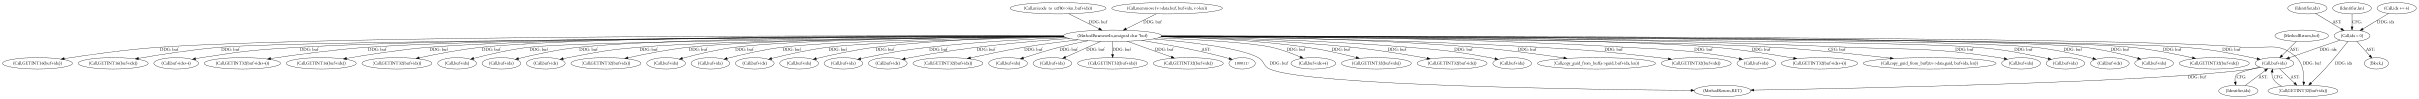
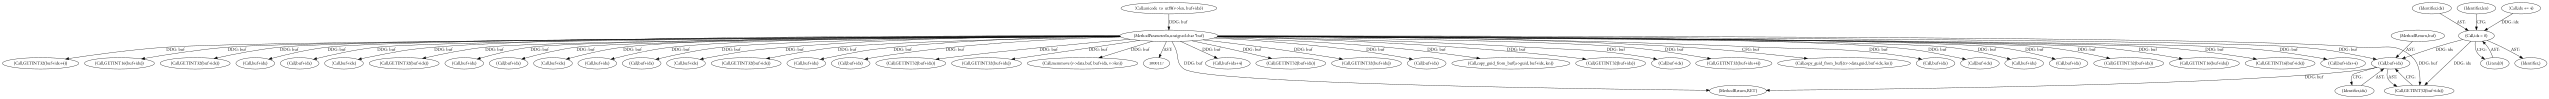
  digraph {
    fontname="EB Garamond"
    node [fontname="EB Garamond"]
    edge [fontname="EB Garamond"]
    n1 [label="(Call,buf+idx)"]
    n2 [label="(MethodReturn,RET)"]
    n3 [label="(Identifier,idx)"]
    n4 [label="(Call,GETINT32(buf+idx))"]
    n5 [label="(MethodParameterIn,unsigned char *buf)"]
    n6 [label="(Call,buf+idx+4)"]
    n7 [label="(Call,GETINT32(buf+idx))"]
    n8 [label="(Call,GETINT32(buf+idx))"]
    n9 [label="(Call,buf+idx)"]
    n10 [label="(Call,copy_guid_from_buf(a->guid, buf+idx, len))"]
    n11 [label="(Call,GETINT32(buf+idx))"]
    n12 [label="(Call,buf+idx)"]
    n13 [label="(Call,GETINT32(buf+idx+4))"]
    n14 [label="(Call,copy_guid_from_buf(&v->data.guid, buf+idx, len))"]
    n15 [label="(Call,buf+idx)"]
    n16 [label="(Call,buf+idx)"]
    n17 [label="(Call,buf+idx)"]
    n18 [label="(Call,buf+idx)"]
    n19 [label="(Call,GETINT32(buf+idx))"]
    n20 [label="(Call,GETINT16(buf+idx))"]
    n21 [label="(Call,GETINT16(buf+idx))"]
    n22 [label="(Call,buf+idx+4)"]
    n23 [label="(Call,GETINT32(buf+idx+4))"]
    n24 [label="(Call,GETINT16(buf+idx))"]
    n25 [label="(Call,GETINT32(buf+idx))"]
    n26 [label="(Call,buf+idx)"]
    n27 [label="(Call,buf+idx)"]
    n28 [label="(Call,buf+idx)"]
    n29 [label="(Call,GETINT32(buf+idx))"]
    n30 [label="(Call,buf+idx)"]
    n31 [label="(Call,buf+idx)"]
    n32 [label="(Call,buf+idx)"]
    n33 [label="(Call,buf+idx)"]
    n34 [label="(Call,buf+idx)"]
    n35 [label="(Call,buf+idx)"]
    n36 [label="(Call,GETINT32(buf+idx))"]
    n37 [label="(Call,buf+idx)"]
    n38 [label="(Call,buf+idx)"]
    n39 [label="(Call,GETINT32(buf+idx))"]
    n40 [label="(Call,GETINT32(buf+idx))"]
    n41 [label="(Call,memmove (v->data.buf, buf+idx, v->len))"]
    1000117
    n43 [label="(Call,unicode_to_utf8(v->len, buf+idx))"]
    n44 [label="(Call,idx = 0)"]
-   n46 [label="(Block,)"]
+   n45 [label="(Literal,0)"]
+   n46 [label="(Identifier,)"]
    n47 [label="(Call,idx += 4)"]
    n48 [label="(Identifier,idx)"]
    n49 [label="(Identifier,len)"]
    n50 [label="(MethodReturn,buf)"]
    n1 -> n2 [label="DDG: buf"]
    n1 -> n3 [label="CFG: "]
    n1 -> n4 [label="AST: "]
    n3 -> n1 [label="AST: "]
    n4 -> n1 [label="CFG: "]
    n5 -> n1 [label="DDG: buf"]
    n5 -> n2 [label="DDG: buf"]
    n5 -> n4 [label="DDG: buf"]
    n5 -> n6 [label="DDG: buf"]
    n5 -> n7 [label="DDG: buf"]
    n5 -> n8 [label="DDG: buf"]
    n5 -> n9 [label="DDG: buf"]
    n5 -> n10 [label="DDG: buf"]
    n5 -> n11 [label="DDG: buf"]
    n5 -> n12 [label="DDG: buf"]
    n5 -> n13 [label="DDG: buf"]
    n5 -> n14 [label="CFG: buf"]
    n5 -> n15 [label="DDG: buf"]
    n5 -> n16 [label="DDG: buf"]
    n5 -> n17 [label="DDG: buf"]
    n5 -> n18 [label="DDG: buf"]
    n5 -> n19 [label="DDG: buf"]
    n5 -> n20 [label="DDG: buf"]
    n5 -> n21 [label="DDG: buf"]
    n5 -> n22 [label="DDG: buf"]
    n5 -> n23 [label="DDG: buf"]
    n5 -> n24 [label="DDG: buf"]
    n5 -> n25 [label="DDG: buf"]
    n5 -> n26 [label="DDG: buf"]
    n5 -> n27 [label="DDG: buf"]
    n5 -> n28 [label="DDG: buf"]
    n5 -> n29 [label="DDG: buf"]
    n5 -> n30 [label="DDG: buf"]
    n5 -> n31 [label="DDG: buf"]
    n5 -> n32 [label="DDG: buf"]
    n5 -> n33 [label="DDG: buf"]
    n5 -> n34 [label="DDG: buf"]
    n5 -> n35 [label="DDG: buf"]
    n5 -> n36 [label="DDG: buf"]
    n5 -> n37 [label="DDG: buf"]
    n5 -> n38 [label="DDG: buf"]
    n5 -> n39 [label="DDG: buf"]
    n5 -> n40 [label="DDG: buf"]
-   n41 -> n5 [label="DDG: buf"]
+   n5 -> n41 [label="DDG: buf"]
    n5 -> 1000117 [label="AST: "]
    n43 -> n5 [label="DDG: buf"]
    n44 -> n1 [label="DDG: idx"]
    n44 -> n4 [label="DDG: idx"]
+   n44 -> n45 [label="CFG: "]
    n44 -> n46 [label="AST: "]
+   n45 -> n44 [label="AST: "]
    n47 -> n44 [label="DDG: idx"]
    n48 -> n44 [label="AST: "]
    n49 -> n44 [label="CFG: "]
    n50 -> n1 [label="AST: "]
  }
